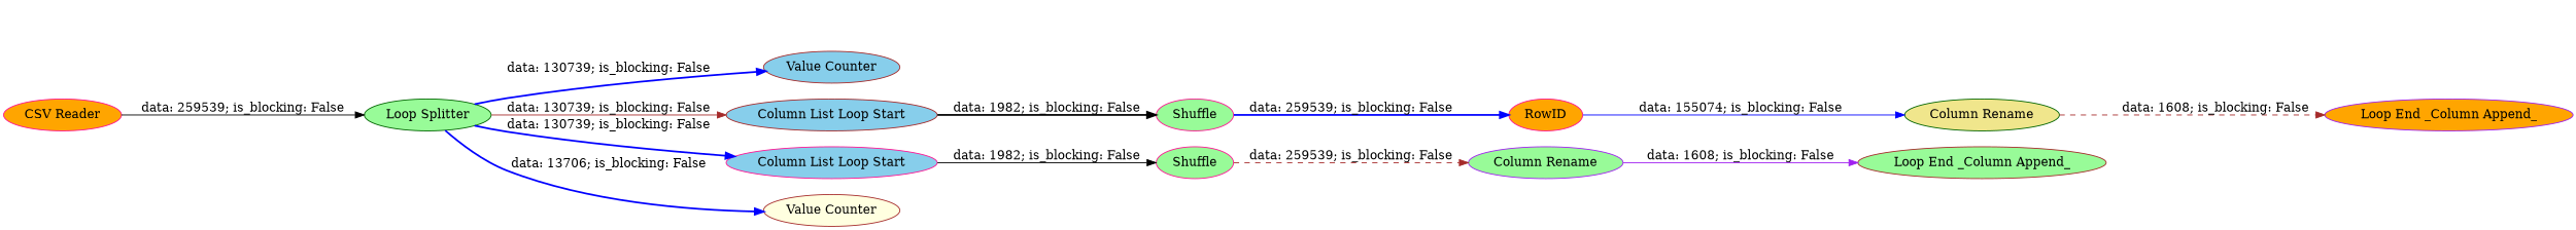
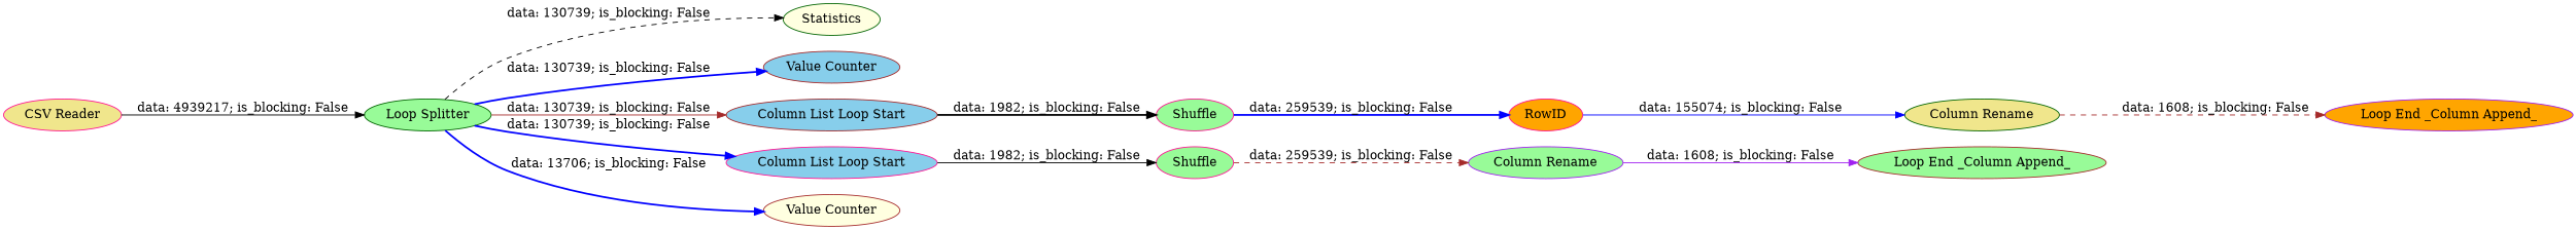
  digraph {
    rankdir=LR
    node [color=deeppink fillcolor=palegreen style=filled]
    edge [color=blue style=solid]
    n1 [fillcolor=orange label=RowID]
    n2 [color=darkgreen fillcolor=khaki label="Column Rename"]
    n3 [color=purple fillcolor=orange label="Loop End _Column Append_"]
+   n4 [color=darkgreen fillcolor=lightyellow label=Statistics]
    n5 [color=brown fillcolor=skyblue label="Value Counter"]
    n6 [label=Shuffle]
    n7 [color=brown fillcolor=skyblue label="Column List Loop Start"]
    n8 [fillcolor=skyblue label="Column List Loop Start"]
    n9 [label=Shuffle]
    n10 [color=purple label="Column Rename"]
    n11 [color=brown label="Loop End _Column Append_"]
-   n12 [fillcolor=orange label="CSV Reader"]
+   n12 [fillcolor=khaki label="CSV Reader"]
    n13 [color=darkgreen label="Loop Splitter"]
    n14 [color=brown fillcolor=lightyellow label="Value Counter"]
    n1 -> n2 [label="data: 155074; is_blocking: False"]
    n2 -> n3 [color=brown label="data: 1608; is_blocking: False" style=dashed]
    n6 -> n1 [label="data: 259539; is_blocking: False" style=bold]
    n7 -> n6 [color=black label="data: 1982; is_blocking: False" style=bold]
    n8 -> n9 [color=black label="data: 1982; is_blocking: False"]
    n9 -> n10 [color=brown label="data: 259539; is_blocking: False" style=dashed]
    n10 -> n11 [color=purple label="data: 1608; is_blocking: False"]
-   n12 -> n13 [color=black label="data: 259539; is_blocking: False"]
+   n12 -> n13 [color=black label="data: 4939217; is_blocking: False"]
+   n13 -> n4 [color=black label="data: 130739; is_blocking: False" style=dashed]
    n13 -> n5 [label="data: 130739; is_blocking: False" style=bold]
    n13 -> n7 [color=brown label="data: 130739; is_blocking: False"]
    n13 -> n8 [label="data: 130739; is_blocking: False" style=bold]
    n13 -> n14 [label="data: 13706; is_blocking: False" style=bold]
  }
